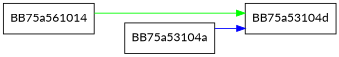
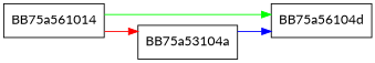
  digraph {
    fontname=Lato
    rankdir=LR
    splines=ortho
    node [fontname=Lato shape=box]
    edge [fontname=Lato]
    n1 [label=BB75a561014]
-   BB75a53104d
+   BB75a53104d [label=BB75a56104d]
    BB75a53104a
    n1 -> BB75a53104d [color=green]
+   n1 -> BB75a53104a [color=red]
    BB75a53104a -> BB75a53104d [color=blue]
  }
